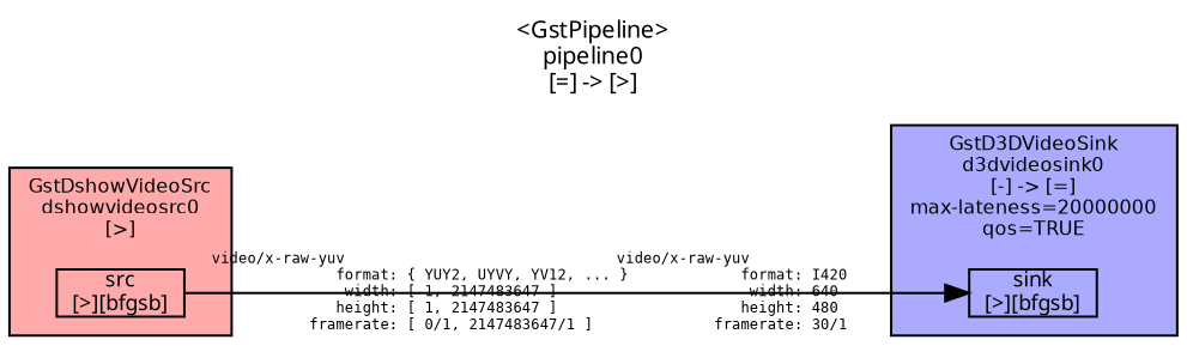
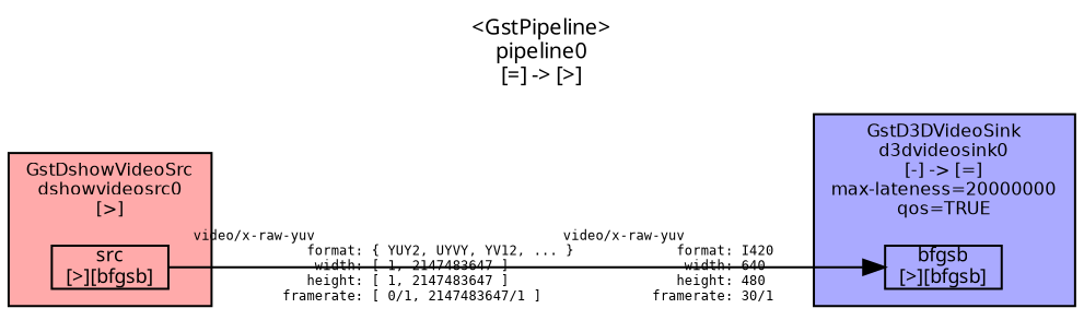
  digraph {
    fontname=sans
    fontsize=10
    label="<GstPipeline>\npipeline0\n[=] -> [>]"
    labelloc=t
    nodesep=.1
    rankdir=LR
    ranksep=.2
    node [color=black fontname=sans fontsize=9 margin="0.0,0.0" shape=box style="filled,solid"]
-   n1 [fillcolor="#aaaaff" height=0.2 label="sink\n[>][bfgsb]"]
+   n1 [fillcolor="#aaaaff" height=0.2 label="bfgsb\n[>][bfgsb]"]
    n2 [fillcolor="#ffaaaa" height=0.2 label="src\n[>][bfgsb]"]
    subgraph cluster_1 {
      color=black
      fillcolor="#aaaaff"
      fontname="Bitstream Vera Sans"
      fontsize=8
      label="GstD3DVideoSink\nd3dvideosink0\n[-] -> [=]\nmax-lateness=20000000\nqos=TRUE"
      style=filled
      n1
    }
    subgraph cluster_2 {
      color=black
      fillcolor="#ffaaaa"
      fontname="Bitstream Vera Sans"
      fontsize=8
      label="GstDshowVideoSrc\ndshowvideosrc0\n[>]"
      style=filled
      n2
    }
    n2 -> n1 [fontname=monospace fontsize=9 headlabel="video/x-raw-yuv\l              format: I420\l               width: 640\l              height: 480\l           framerate: 30/1\l" label="                                                  " labelangle=0 labeldistance=10 labelfontsize=6 taillabel="video/x-raw-yuv\l              format: { YUY2, UYVY, YV12, ... }\l               width: [ 1, 2147483647 ]\l              height: [ 1, 2147483647 ]\l           framerate: [ 0/1, 2147483647/1 ]\l"]
  }
